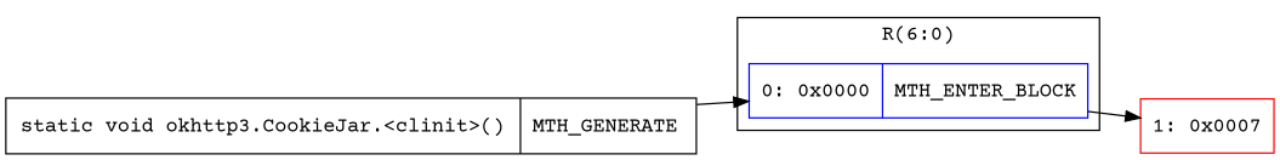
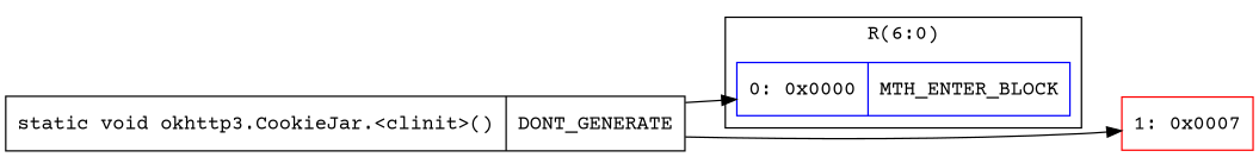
  digraph {
    fontname="Courier Prime"
    rankdir=LR
    node [fontname="Courier Prime" shape=record]
    edge [fontname="Courier Prime"]
    n1 [color=blue label="{0\:\ 0x0000|MTH_ENTER_BLOCK\l}"]
    n2 [color=red label="{1\:\ 0x0007}"]
-   n3 [label="{static void okhttp3.CookieJar.\<clinit\>()  | MTH_GENERATE\l}"]
+   n3 [label="{static void okhttp3.CookieJar.\<clinit\>()  | DONT_GENERATE\l}"]
    subgraph cluster_1 {
      label="R(6:0)"
      n1
    }
-   n1 -> n2
+   n3 -> n2
    n3 -> n1
  }
